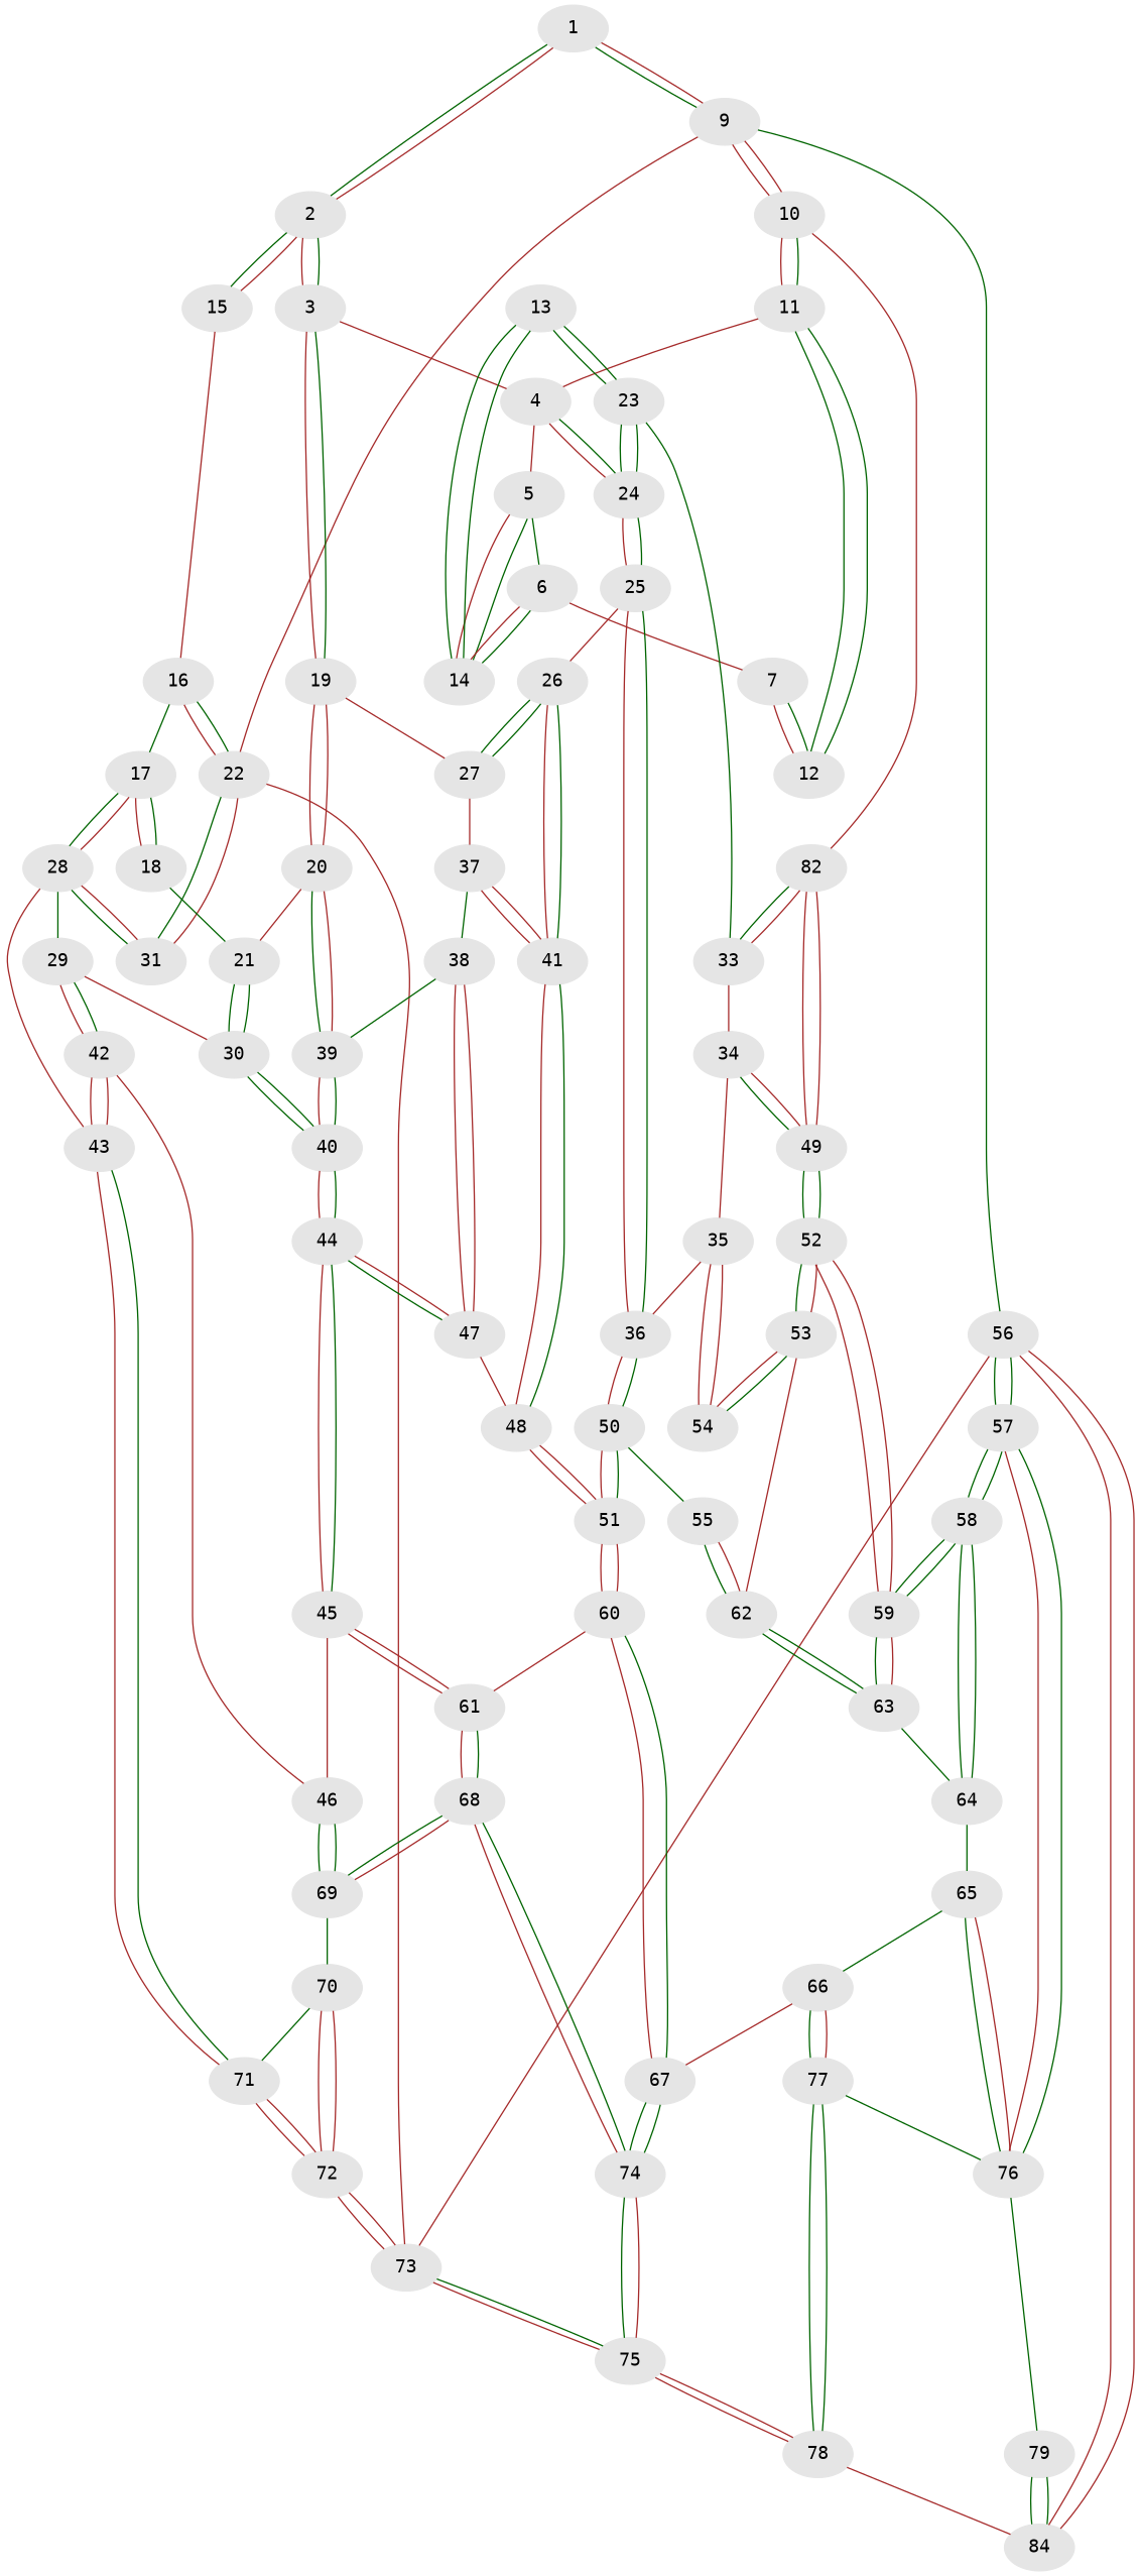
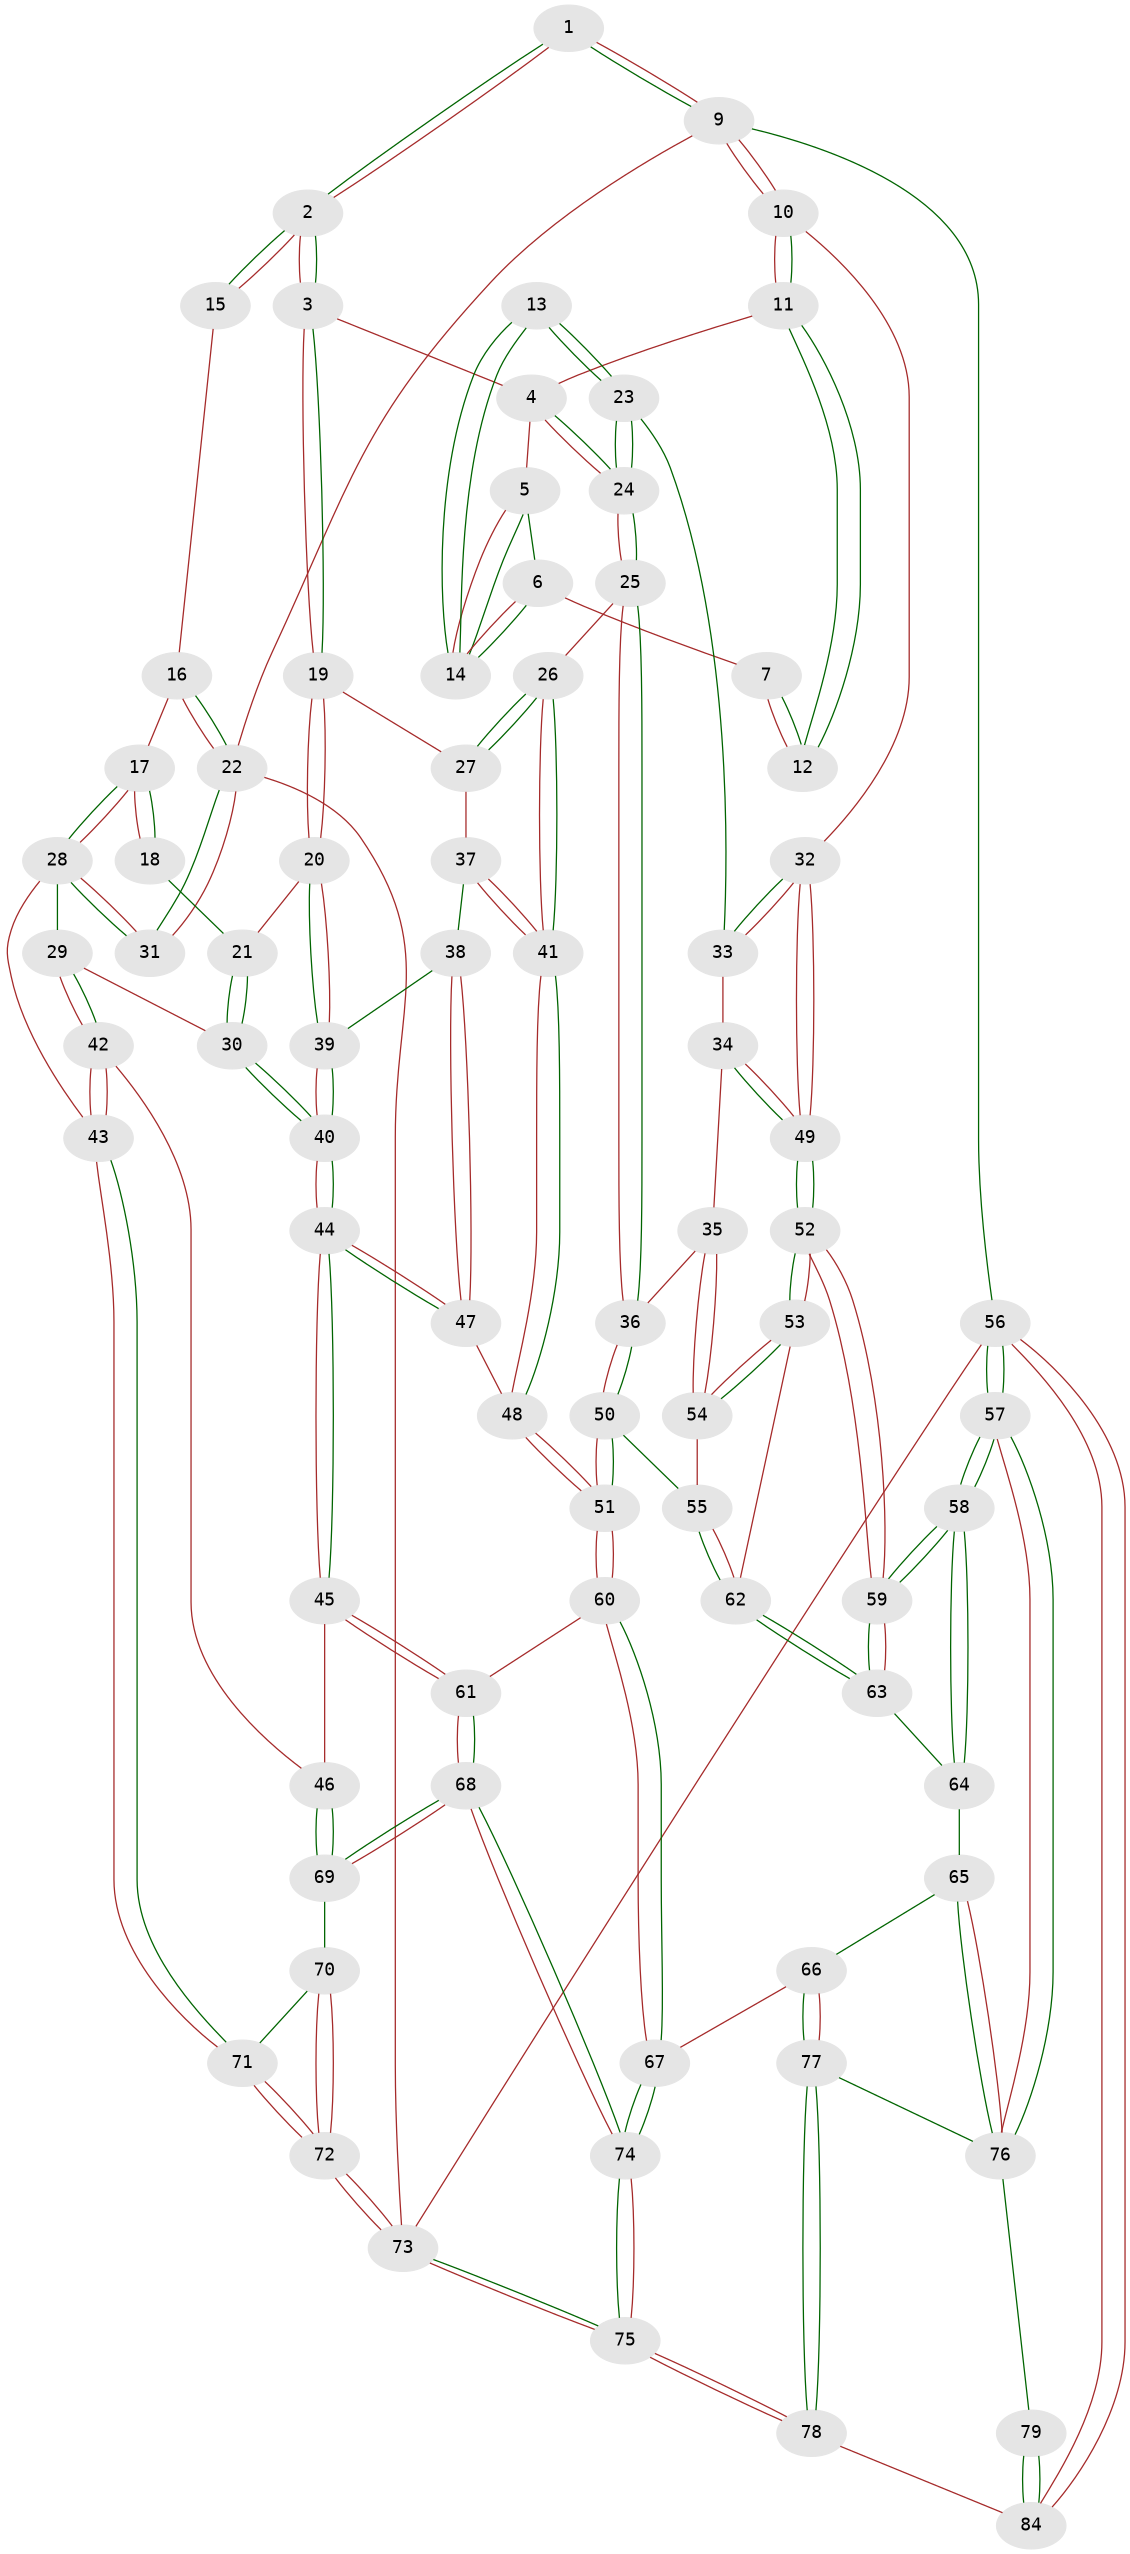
  graph {
    fontname="DejaVu Sans Mono"
    node [color=gray90 fontname="DejaVu Sans Mono" style=filled]
    edge [color=brown fontname="DejaVu Sans Mono"]
    1
    2
    9
    3
    15
    10
    22
    56
    4
    19
    16
    5
    24
    20
    27
    6
    14
    25
    7
    12
    11
-   32 [label=82]
+   32
    31
    73
    57
    n26 [label=84]
    33
    49
    13
    23
    17
    18
    28
    21
    29
    43
    30
    39
    37
    40
    75
    34
    26
    36
    41
    50
    48
    38
    42
    46
    44
    71
    52
    35
    54
    55
    51
    47
    45
    69
    72
    61
    68
    70
    60
    53
    59
    62
    67
    63
    58
    76
    64
    79
    65
    74
    66
    77
    78
    1 -- 2 [color=darkgreen]
    1 -- 2
    1 -- 9 [color=darkgreen]
    1 -- 9
    2 -- 3
    2 -- 3 [color=darkgreen]
    2 -- 15 [color=darkgreen]
    2 -- 15
    9 -- 10
    9 -- 10
    9 -- 22
    9 -- 56 [color=darkgreen]
    3 -- 4
    3 -- 19
    3 -- 19 [color=darkgreen]
    15 -- 16
    10 -- 11
    10 -- 11 [color=darkgreen]
    10 -- 32
    22 -- 31 [color=darkgreen]
    22 -- 31
    22 -- 73
    56 -- 73
    56 -- 57 [color=darkgreen]
    56 -- 57 [color=darkgreen]
    56 -- n26
    56 -- n26
    4 -- 5
    4 -- 24
    4 -- 24 [color=darkgreen]
    19 -- 20
    19 -- 20
    19 -- 27
    16 -- 22
    16 -- 22 [color=darkgreen]
-   16 -- 17 [color=darkgreen]
+   16 -- 17
    5 -- 6 [color=darkgreen]
    5 -- 14
    5 -- 14 [color=darkgreen]
    24 -- 25
    24 -- 25 [color=darkgreen]
    20 -- 21
    20 -- 39 [color=darkgreen]
    20 -- 39
    27 -- 37
    6 -- 14
    6 -- 14 [color=darkgreen]
    6 -- 7
    25 -- 26
    25 -- 36
    25 -- 36 [color=darkgreen]
    7 -- 12
    7 -- 12 [color=darkgreen]
    11 -- 4
    11 -- 12 [color=darkgreen]
    11 -- 12 [color=darkgreen]
    32 -- 33 [color=darkgreen]
    32 -- 33
    32 -- 49
    32 -- 49
    73 -- 75
    73 -- 75 [color=darkgreen]
    57 -- 58 [color=darkgreen]
    57 -- 58 [color=darkgreen]
    57 -- 76
    57 -- 76 [color=darkgreen]
    33 -- 34
    49 -- 52 [color=darkgreen]
    49 -- 52 [color=darkgreen]
    13 -- 14 [color=darkgreen]
    13 -- 14 [color=darkgreen]
    13 -- 23 [color=darkgreen]
    13 -- 23 [color=darkgreen]
    23 -- 24 [color=darkgreen]
    23 -- 24 [color=darkgreen]
    23 -- 33 [color=darkgreen]
    17 -- 18
    17 -- 18 [color=darkgreen]
    17 -- 28 [color=darkgreen]
    17 -- 28
    18 -- 21 [color=darkgreen]
    28 -- 31 [color=darkgreen]
    28 -- 31
    28 -- 29 [color=darkgreen]
    28 -- 43
    21 -- 30 [color=darkgreen]
    21 -- 30 [color=darkgreen]
    29 -- 30
    29 -- 42
    29 -- 42 [color=darkgreen]
    43 -- 71
    43 -- 71 [color=darkgreen]
    30 -- 40 [color=darkgreen]
    30 -- 40 [color=darkgreen]
    39 -- 40
    39 -- 40 [color=darkgreen]
    37 -- 41
    37 -- 41
    37 -- 38 [color=darkgreen]
    40 -- 44
    40 -- 44 [color=darkgreen]
    75 -- 78
    75 -- 78
    34 -- 49 [color=darkgreen]
    34 -- 49
    34 -- 35
    26 -- 27 [color=darkgreen]
    26 -- 27 [color=darkgreen]
    26 -- 41
    26 -- 41 [color=darkgreen]
    36 -- 50
    36 -- 50 [color=darkgreen]
    41 -- 48
    41 -- 48 [color=darkgreen]
    50 -- 55 [color=darkgreen]
    50 -- 51
    50 -- 51 [color=darkgreen]
    48 -- 51
    48 -- 51
    38 -- 39 [color=darkgreen]
    38 -- 47
    38 -- 47
    42 -- 43
    42 -- 43
    42 -- 46
    46 -- 69 [color=darkgreen]
    46 -- 69 [color=darkgreen]
    44 -- 47 [color=darkgreen]
    44 -- 47
    44 -- 45
    44 -- 45 [color=darkgreen]
    71 -- 72
    71 -- 72
    52 -- 53 [color=darkgreen]
    52 -- 53
    52 -- 59
    52 -- 59
    35 -- 36
    35 -- 54
    35 -- 54
+   54 -- 55
    55 -- 62 [color=darkgreen]
    55 -- 62
    51 -- 60
    51 -- 60
    47 -- 48
    45 -- 46
    45 -- 61
    45 -- 61
    69 -- 70 [color=darkgreen]
    72 -- 73
    72 -- 73
    61 -- 68
    61 -- 68 [color=darkgreen]
    68 -- 69 [color=darkgreen]
    68 -- 69
    68 -- 74
    68 -- 74 [color=darkgreen]
    70 -- 71 [color=darkgreen]
    70 -- 72
    70 -- 72
    60 -- 61
    60 -- 67
    60 -- 67 [color=darkgreen]
    53 -- 54
    53 -- 54 [color=darkgreen]
    53 -- 62
    59 -- 63 [color=darkgreen]
    59 -- 63
    62 -- 63 [color=darkgreen]
    62 -- 63 [color=darkgreen]
    67 -- 74 [color=darkgreen]
    67 -- 74 [color=darkgreen]
    63 -- 64 [color=darkgreen]
    58 -- 59 [color=darkgreen]
    58 -- 59 [color=darkgreen]
    58 -- 64 [color=darkgreen]
    58 -- 64 [color=darkgreen]
    76 -- 79 [color=darkgreen]
    64 -- 65 [color=darkgreen]
    79 -- n26 [color=darkgreen]
    79 -- n26 [color=darkgreen]
    65 -- 76 [color=darkgreen]
    65 -- 76
    65 -- 66 [color=darkgreen]
    74 -- 75 [color=darkgreen]
    74 -- 75
    66 -- 67
    66 -- 77 [color=darkgreen]
    66 -- 77
    77 -- 76 [color=darkgreen]
    77 -- 78 [color=darkgreen]
    77 -- 78 [color=darkgreen]
    78 -- n26
  }
